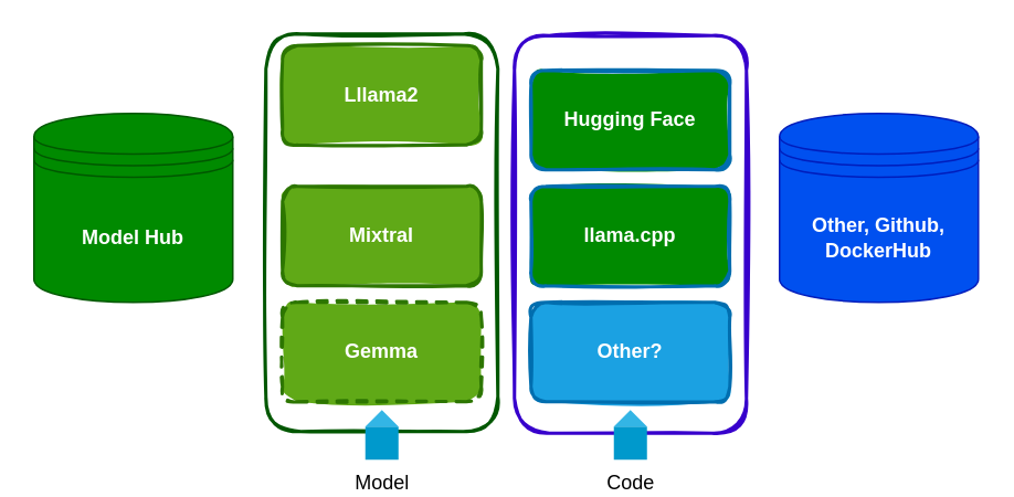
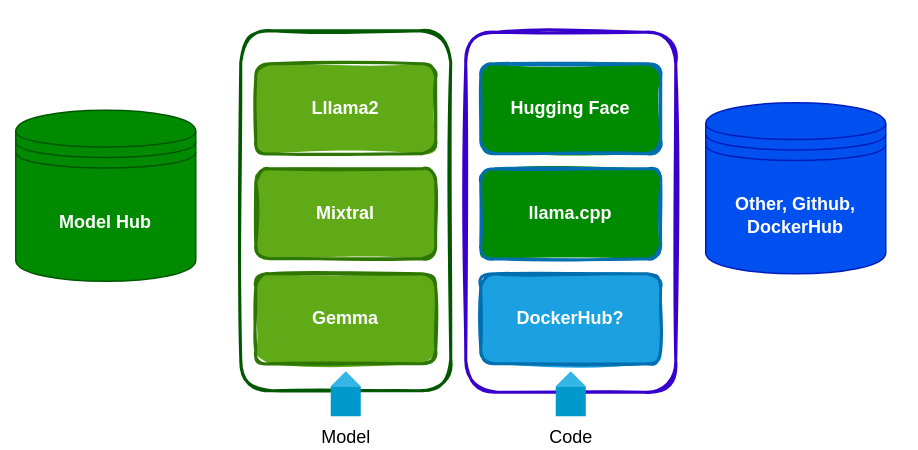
  <mxCell id="0" />
  <mxCell id="1" parent="0" />
  <mxCell id="2" value="" style="rounded=1;whiteSpace=wrap;html=1;strokeWidth=2;fillWeight=4;hachureGap=8;hachureAngle=45;fillColor=none;sketch=1;fontColor=#ffffff;strokeColor=#3700CC;" parent="1" vertex="1"><mxGeometry x="310" y="21" width="140" height="240" as="geometry" /></mxCell>
  <mxCell id="3" value="" style="rounded=1;whiteSpace=wrap;html=1;strokeWidth=2;fillWeight=4;hachureGap=8;hachureAngle=45;fillColor=none;sketch=1;fontColor=#ffffff;strokeColor=#005700;" parent="1" vertex="1"><mxGeometry x="160" y="20" width="140" height="240" as="geometry" /></mxCell>
  <mxCell id="4" value="&lt;b&gt;Hugging Face&lt;/b&gt;" style="rounded=1;whiteSpace=wrap;html=1;strokeWidth=2;fillWeight=4;hachureGap=8;hachureAngle=45;fillColor=#008a00;sketch=1;fontColor=#ffffff;strokeColor=#006EAF;fillStyle=solid;" parent="1" vertex="1"><mxGeometry x="320" y="42" width="120" height="60" as="geometry" /></mxCell>
  <mxCell id="5" value="&lt;b&gt;llama.cpp&lt;/b&gt;" style="rounded=1;whiteSpace=wrap;html=1;strokeWidth=2;fillWeight=4;hachureGap=8;hachureAngle=45;fillColor=#008a00;sketch=1;fontColor=#ffffff;strokeColor=#006EAF;fillStyle=solid;" parent="1" vertex="1"><mxGeometry x="320" y="112" width="120" height="60" as="geometry" /></mxCell>
- <mxCell id="6" value="&lt;b&gt;Other?&lt;/b&gt;" style="rounded=1;whiteSpace=wrap;html=1;strokeWidth=2;fillWeight=4;hachureGap=8;hachureAngle=45;fillColor=#1ba1e2;sketch=1;fontColor=#ffffff;strokeColor=#006EAF;fillStyle=solid;" parent="1" vertex="1"><mxGeometry x="320" y="182" width="120" height="60" as="geometry" /></mxCell>
- <mxCell id="7" value="&lt;b&gt;Lllama2&lt;/b&gt;" style="rounded=1;whiteSpace=wrap;html=1;strokeWidth=2;fillWeight=4;hachureGap=8;hachureAngle=45;fillColor=#60a917;sketch=1;fontColor=#ffffff;strokeColor=#2D7600;fillStyle=solid;" parent="1" vertex="1"><mxGeometry x="170" y="27" width="120" height="60" as="geometry" /></mxCell>
+ <mxCell id="6" value="&lt;b&gt;DockerHub?&lt;/b&gt;" style="rounded=1;whiteSpace=wrap;html=1;strokeWidth=2;fillWeight=4;hachureGap=8;hachureAngle=45;fillColor=#1ba1e2;sketch=1;fontColor=#ffffff;strokeColor=#006EAF;fillStyle=solid;" parent="1" vertex="1"><mxGeometry x="320" y="182" width="120" height="60" as="geometry" /></mxCell>
+ <mxCell id="7" value="&lt;b&gt;Lllama2&lt;/b&gt;" style="rounded=1;whiteSpace=wrap;html=1;strokeWidth=2;fillWeight=4;hachureGap=8;hachureAngle=45;fillColor=#60a917;sketch=1;fontColor=#ffffff;strokeColor=#2D7600;fillStyle=solid;" parent="1" vertex="1"><mxGeometry x="170" y="42" width="120" height="60" as="geometry" /></mxCell>
  <mxCell id="8" value="&lt;b&gt;Mixtral&lt;/b&gt;" style="rounded=1;whiteSpace=wrap;html=1;strokeWidth=2;fillWeight=4;hachureGap=8;hachureAngle=45;fillColor=#60a917;sketch=1;fontColor=#ffffff;strokeColor=#2D7600;fillStyle=solid;" parent="1" vertex="1"><mxGeometry x="170" y="112" width="120" height="60" as="geometry" /></mxCell>
- <mxCell id="9" value="&lt;b&gt;Gemma&lt;/b&gt;" style="rounded=1;whiteSpace=wrap;html=1;strokeWidth=2;fillWeight=4;hachureGap=8;hachureAngle=45;fillColor=#60a917;sketch=1;fontColor=#ffffff;strokeColor=#2D7600;fillStyle=solid;dashed=1;" parent="1" vertex="1"><mxGeometry x="170" y="182" width="120" height="60" as="geometry" /></mxCell>
+ <mxCell id="9" value="&lt;b&gt;Gemma&lt;/b&gt;" style="rounded=1;whiteSpace=wrap;html=1;strokeWidth=2;fillWeight=4;hachureGap=8;hachureAngle=45;fillColor=#60a917;sketch=1;fontColor=#ffffff;strokeColor=#2D7600;fillStyle=solid;" parent="1" vertex="1"><mxGeometry x="170" y="182" width="120" height="60" as="geometry" /></mxCell>
  <mxCell id="10" value="&lt;font color=&quot;#000000&quot;&gt;Code&lt;/font&gt;" style="verticalLabelPosition=bottom;verticalAlign=top;html=1;shadow=0;dashed=0;strokeWidth=1;shape=mxgraph.android.text_insertion_point;" parent="1" vertex="1"><mxGeometry x="370" y="247" width="20" height="30" as="geometry" /></mxCell>
  <mxCell id="11" value="&lt;font color=&quot;#000000&quot;&gt;Model&lt;/font&gt;" style="verticalLabelPosition=bottom;verticalAlign=top;html=1;shadow=0;dashed=0;strokeWidth=1;shape=mxgraph.android.text_insertion_point;fillColor=none;fontColor=#ffffff;strokeColor=#005700;perimeterSpacing=0;fillStyle=solid;" parent="1" vertex="1"><mxGeometry x="220" y="247" width="20" height="30" as="geometry" /></mxCell>
- <mxCell id="12" value="&lt;b&gt;Model Hub&lt;/b&gt;" style="shape=datastore;whiteSpace=wrap;html=1;fillColor=#008a00;fontColor=#ffffff;strokeColor=#005700;" parent="1" vertex="1"><mxGeometry x="20" y="68" width="120" height="114" as="geometry" /></mxCell>
+ <mxCell id="12" value="&lt;b&gt;Model Hub&lt;/b&gt;" style="shape=datastore;whiteSpace=wrap;html=1;fillColor=#008a00;fontColor=#ffffff;strokeColor=#005700;" parent="1" vertex="1"><mxGeometry x="10" y="73" width="120" height="114" as="geometry" /></mxCell>
  <mxCell id="13" value="&lt;b&gt;Other, Github, DockerHub&lt;/b&gt;" style="shape=datastore;whiteSpace=wrap;html=1;fillColor=#0050ef;fontColor=#ffffff;strokeColor=#001DBC;" parent="1" vertex="1"><mxGeometry x="470" y="68" width="120" height="114" as="geometry" /></mxCell>
